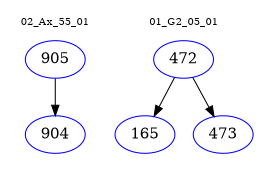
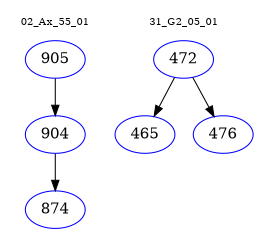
  digraph {
    node [color=blue]
    edge [color=black]
    n1 [label=905]
    n2 [label=904]
-   n4 [label=165]
+   n3 [label=874]
+   n4 [label=465]
    n5 [label=472]
-   n6 [label=473]
+   n6 [label=476]
    subgraph cluster_1 {
      color=white
      fontsize=10
      label="02_Ax_55_01"
      n1
      n2
+     n3
    }
    subgraph cluster_2 {
      color=white
      fontsize=10
-     label="01_G2_05_01"
+     label="31_G2_05_01"
      n4
      n5
      n6
    }
    n1 -> n2
+   n2 -> n3
    n5 -> n4
    n5 -> n6
  }
